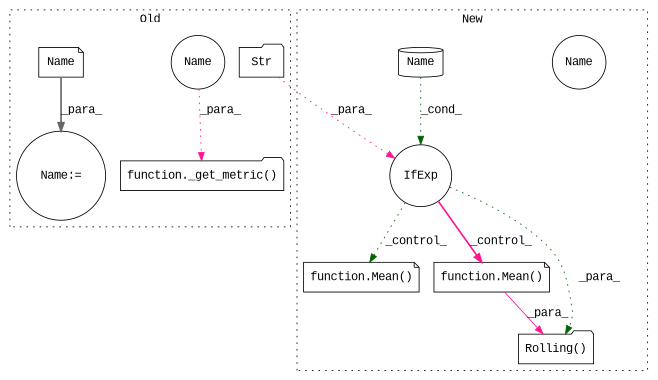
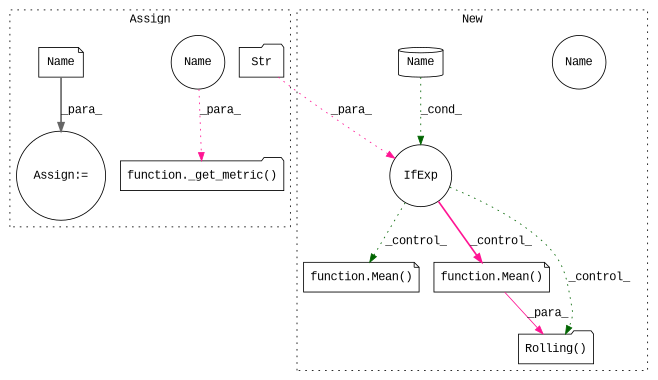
  digraph {
    fontname="Liberation Mono"
    node [a=75 fontname="Liberation Mono" l=6 s=5782 shape=circle]
    edge [color=deeppink fontname="Liberation Mono" style=dotted]
    n1 [l="12,1" label="function._get_metric()" s="8314,8365" shape=folder]
    n2 [a=66 label=Str s=8326 shape=folder]
-   n3 [a=68 l=3 label="Name:=" s=8246]
+   n3 [a=68 l=3 label="Assign:=" s=8246]
    n4 [a=87 l=5 label=Name s=8360]
    n5 [a=87 l=5 label=Name s=8249 shape=note]
    n6 [label="function.Mean()" s=5800 shape=note]
    n7 [a=87 l=12 label=Name]
    n8 [label="function.Mean()" s=5753 shape=note]
    n9 [a=51 l="4,6" label=IfExp s="5778,5794"]
    n10 [l="14,1" label="Rolling()" s="5739,5777" shape=folder]
    n11 [a=87 l=12 label=Name shape=cylinder]
    subgraph cluster_1 {
-     label=Old
+     label=Assign
      style=dotted
      n1
      n2
      n3
      n4
      n5
    }
    subgraph cluster_2 {
      label=New
      style=dotted
      n6
      n7
      n8
      n9
      n10
      n11
    }
    n2 -> n9 [label=_para_]
    n4 -> n1 [label=_para_]
    n5 -> n3 [color=gray40 label=_para_ style=bold]
    n8 -> n10 [label=_para_ style=solid]
    n9 -> n6 [color=darkgreen label=_control_]
    n9 -> n8 [label=_control_ style=bold]
-   n9 -> n10 [color=darkgreen label=_para_]
+   n9 -> n10 [color=darkgreen label=_control_]
    n11 -> n9 [color=darkgreen label=_cond_]
  }
